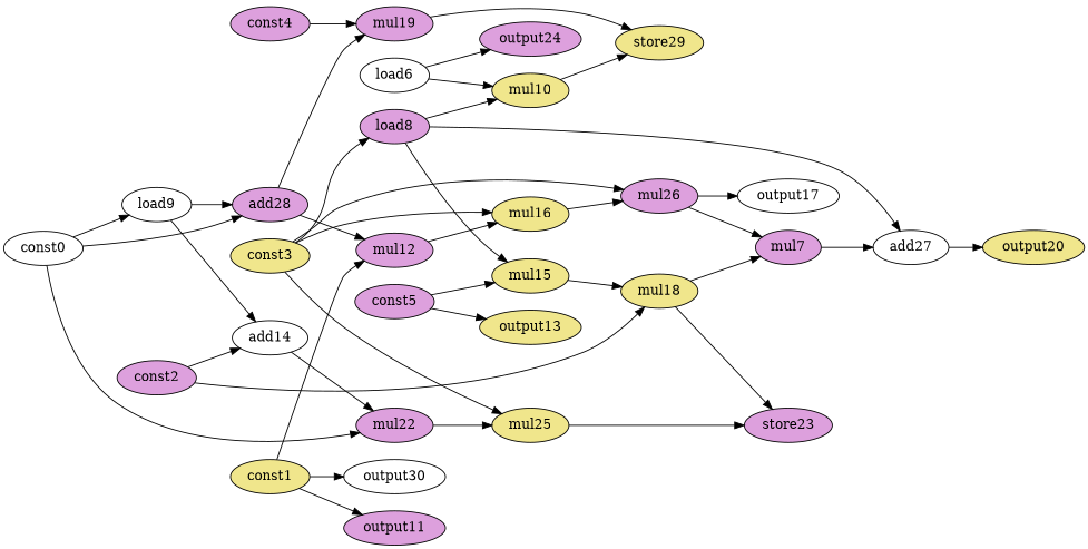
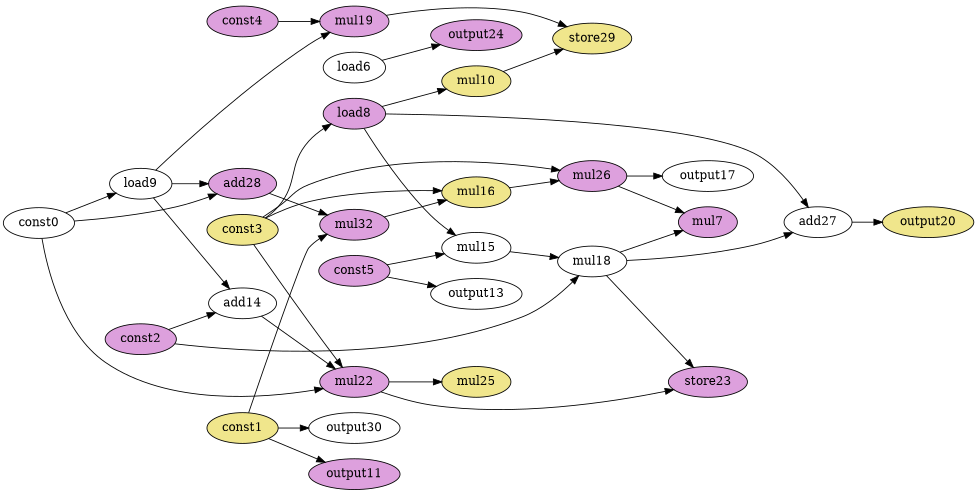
  digraph {
    rankdir=LR
    node [fillcolor=plum opcode=mul style=filled]
    edge [operand=0]
    const0 [fillcolor=white opcode=const]
    load9 [fillcolor=white opcode=load]
    mul22
    add28 [opcode=add]
    load6 [fillcolor=white opcode=load]
    mul10 [fillcolor=khaki]
    output24 [opcode=output]
    add14 [fillcolor=white opcode=add]
    mul19
    mul25 [fillcolor=khaki]
-   mul12
+   mul12 [label=mul32]
    const1 [fillcolor=khaki opcode=const]
    output11 [opcode=output]
    output30 [fillcolor=white opcode=output]
    mul16 [fillcolor=khaki]
    const2 [opcode=const]
-   mul18 [fillcolor=khaki]
+   mul18 [fillcolor=white]
    mul7
    store23 [opcode=store]
    const3 [fillcolor=khaki opcode=const]
    load8 [opcode=load]
    mul26
-   mul15 [fillcolor=khaki]
+   mul15 [fillcolor=white]
    add27 [fillcolor=white opcode=add]
    output17 [fillcolor=white opcode=output]
    const4 [opcode=const]
    store29 [fillcolor=khaki opcode=store]
    const5 [opcode=const]
-   output13 [fillcolor=khaki opcode=output]
+   output13 [fillcolor=white opcode=output]
    output20 [fillcolor=khaki opcode=output]
    const0 -> load9
    const0 -> mul22
    const0 -> add28
    load9 -> add28 [operand=1]
    load9 -> add14
-   add28 -> mul19
+   load9 -> mul19
    mul22 -> mul25 [operand=1]
    add28 -> mul12 [operand=1]
-   load6 -> mul10 [operand=1]
    load6 -> output24
    mul10 -> store29
    add14 -> mul22 [operand=1]
    mul19 -> store29 [operand=1]
-   mul25 -> store23
+   mul22 -> store23
    mul12 -> mul16 [operand=1]
    const1 -> mul12
    const1 -> output11
    const1 -> output30
    mul16 -> mul26
    const2 -> add14 [operand=1]
    const2 -> mul18
    mul18 -> mul7
    mul18 -> store23 [operand=1]
-   mul7 -> add27 [operand=1]
-   const3 -> mul25
+   mul18 -> add27 [operand=1]
+   const3 -> mul22
    const3 -> mul16
    const3 -> load8
    const3 -> mul26 [operand=1]
    load8 -> mul10
    load8 -> mul15
    load8 -> add27
    mul26 -> mul7 [operand=1]
    mul26 -> output17
    mul15 -> mul18 [operand=1]
    add27 -> output20
    const4 -> mul19 [operand=1]
    const5 -> mul15 [operand=1]
    const5 -> output13
  }
